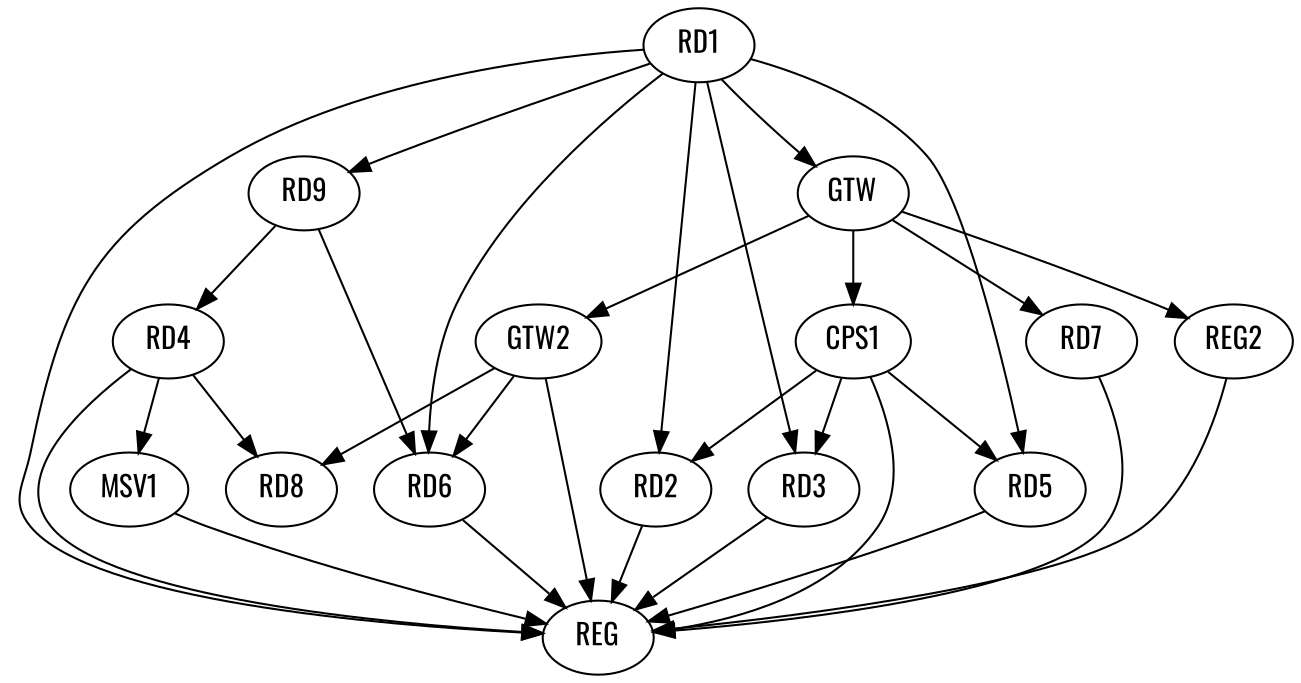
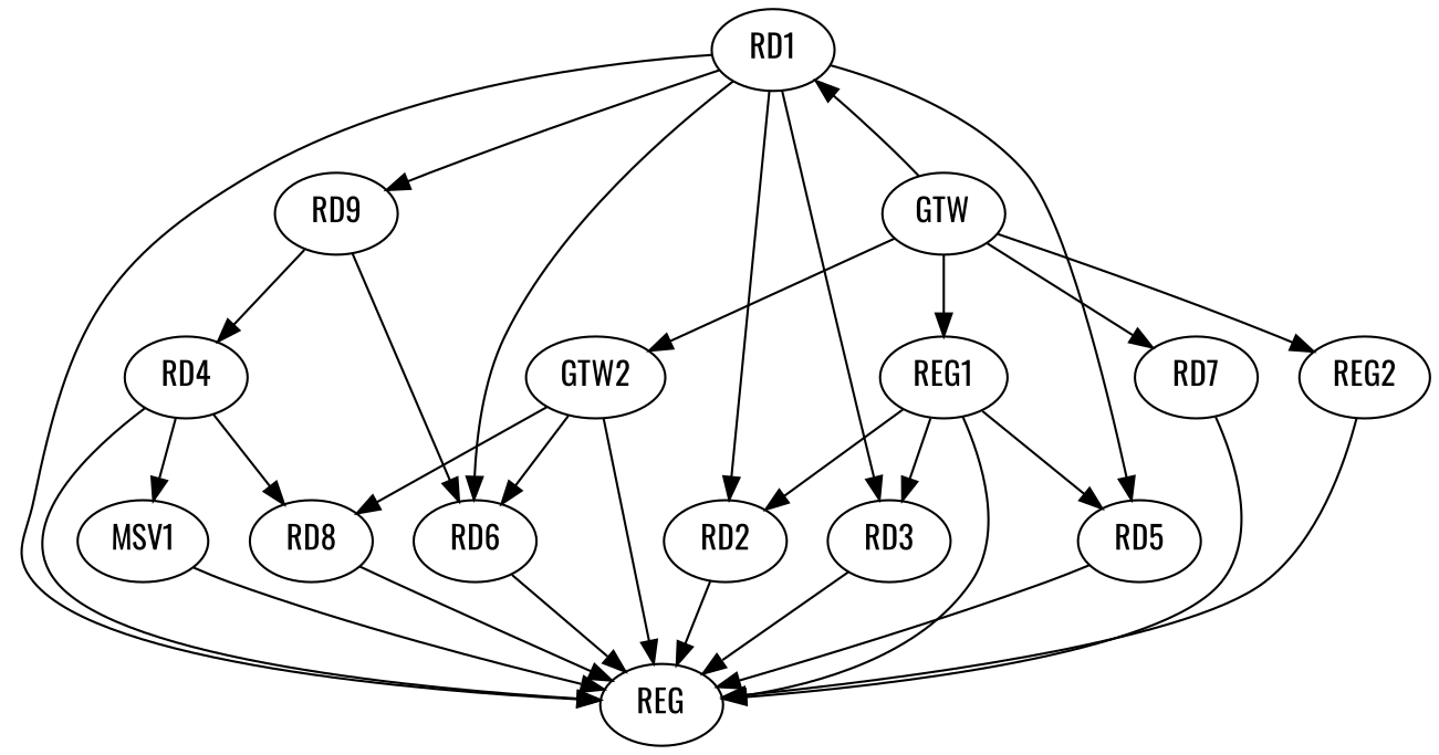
  strict digraph {
    fontname=Oswald
    node [fontname=Oswald]
    edge [fontname=Oswald]
    n1 [label=RD1]
    n2 [label=RD2]
    n3 [label=RD3]
    n4 [label=RD5]
    n5 [label=RD6]
    n6 [label=RD9]
    n7 [label=REG]
    n8 [label=RD4]
    n9 [label=RD8]
    n10 [label=MSV1]
    n11 [label=RD7]
-   n12 [label=CPS1]
+   n12 [label=REG1]
    n13 [label=GTW2]
    n14 [label=GTW]
    n15 [label=REG2]
    n1 -> n2
    n1 -> n3
    n1 -> n4
    n1 -> n5
    n1 -> n6
    n1 -> n7
    n2 -> n7
    n3 -> n7
    n4 -> n7
    n5 -> n7
    n6 -> n5
    n6 -> n8
    n8 -> n7
    n8 -> n9
    n8 -> n10
+   n9 -> n7
    n10 -> n7
    n11 -> n7
    n12 -> n2
    n12 -> n3
    n12 -> n4
    n12 -> n7
    n13 -> n5
    n13 -> n7
    n13 -> n9
-   n1 -> n14
+   n14 -> n1
    n14 -> n11
    n14 -> n12
    n14 -> n13
    n14 -> n15
    n15 -> n7
  }
